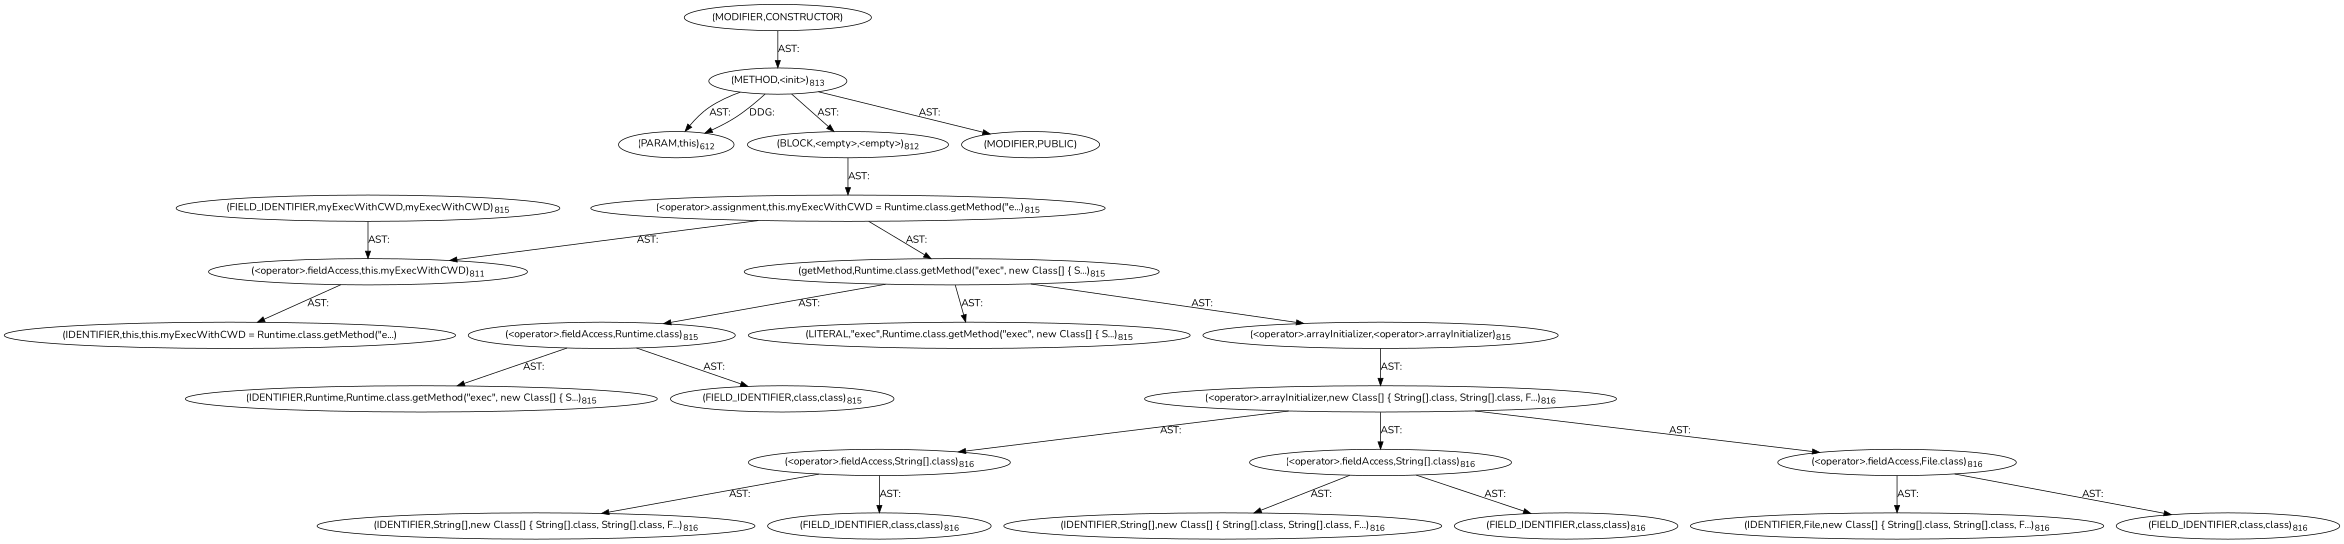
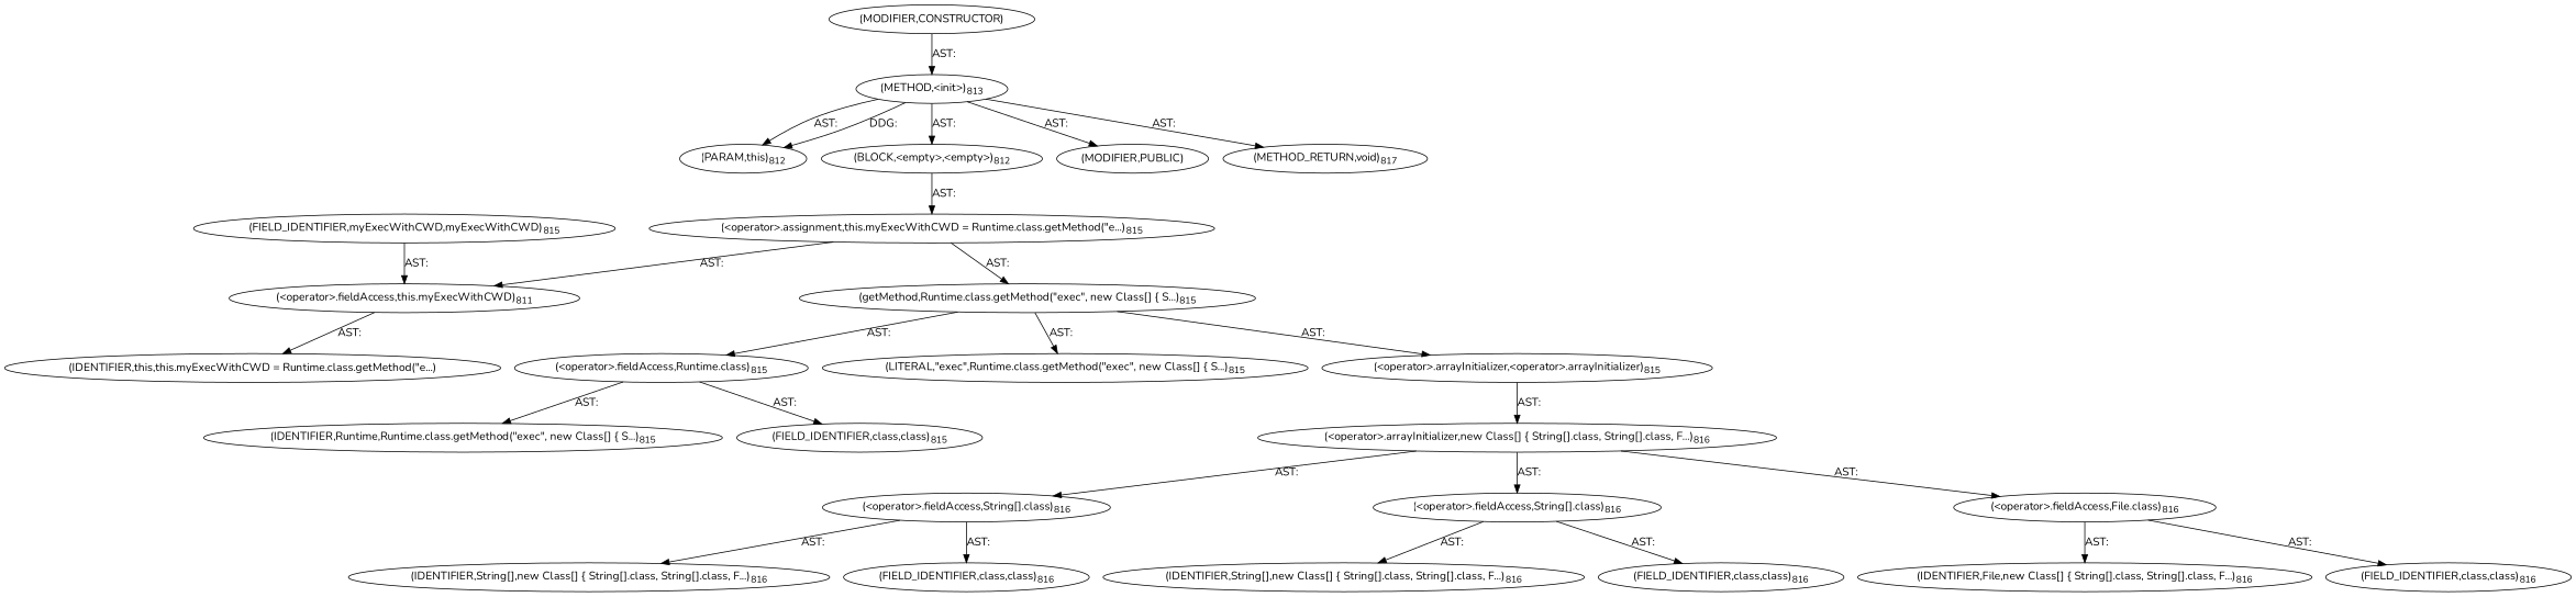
  digraph {
    fontname=Nunito
    node [fontname=Nunito]
    edge [fontname=Nunito]
    n1 [label=<(METHOD,&lt;init&gt;)<SUB>813</SUB>>]
-   n2 [label=<(PARAM,this)<SUB>612</SUB>>]
+   n2 [label=<(PARAM,this)<SUB>812</SUB>>]
    n3 [label=<(BLOCK,&lt;empty&gt;,&lt;empty&gt;)<SUB>812</SUB>>]
    n4 [label=<(MODIFIER,PUBLIC)>]
+   n5 [label=<(METHOD_RETURN,void)<SUB>817</SUB>>]
    n6 [label=<(&lt;operator&gt;.assignment,this.myExecWithCWD = Runtime.class.getMethod(&quot;e...)<SUB>815</SUB>>]
    n7 [label=<(MODIFIER,CONSTRUCTOR)>]
    n8 [label=<(&lt;operator&gt;.fieldAccess,this.myExecWithCWD)<SUB>811</SUB>>]
    n9 [label=<(getMethod,Runtime.class.getMethod(&quot;exec&quot;, new Class[] { S...)<SUB>815</SUB>>]
    n10 [label=<(IDENTIFIER,this,this.myExecWithCWD = Runtime.class.getMethod(&quot;e...)>]
    n11 [label=<(&lt;operator&gt;.fieldAccess,Runtime.class)<SUB>815</SUB>>]
    n12 [label=<(LITERAL,&quot;exec&quot;,Runtime.class.getMethod(&quot;exec&quot;, new Class[] { S...)<SUB>815</SUB>>]
    n13 [label=<(&lt;operator&gt;.arrayInitializer,&lt;operator&gt;.arrayInitializer)<SUB>815</SUB>>]
    n14 [label=<(FIELD_IDENTIFIER,myExecWithCWD,myExecWithCWD)<SUB>815</SUB>>]
    n15 [label=<(IDENTIFIER,Runtime,Runtime.class.getMethod(&quot;exec&quot;, new Class[] { S...)<SUB>815</SUB>>]
    n16 [label=<(FIELD_IDENTIFIER,class,class)<SUB>815</SUB>>]
    n17 [label=<(&lt;operator&gt;.arrayInitializer,new Class[] { String[].class, String[].class, F...)<SUB>816</SUB>>]
    n18 [label=<(&lt;operator&gt;.fieldAccess,String[].class)<SUB>816</SUB>>]
    n19 [label=<(&lt;operator&gt;.fieldAccess,String[].class)<SUB>816</SUB>>]
    n20 [label=<(&lt;operator&gt;.fieldAccess,File.class)<SUB>816</SUB>>]
    n21 [label=<(IDENTIFIER,String[],new Class[] { String[].class, String[].class, F...)<SUB>816</SUB>>]
    n22 [label=<(FIELD_IDENTIFIER,class,class)<SUB>816</SUB>>]
    n23 [label=<(IDENTIFIER,String[],new Class[] { String[].class, String[].class, F...)<SUB>816</SUB>>]
    n24 [label=<(FIELD_IDENTIFIER,class,class)<SUB>816</SUB>>]
    n25 [label=<(IDENTIFIER,File,new Class[] { String[].class, String[].class, F...)<SUB>816</SUB>>]
    n26 [label=<(FIELD_IDENTIFIER,class,class)<SUB>816</SUB>>]
    n1 -> n2 [label="AST: "]
    n1 -> n2 [label="DDG: "]
    n1 -> n3 [label="AST: "]
    n1 -> n4 [label="AST: "]
+   n1 -> n5 [label="AST: "]
    n3 -> n6 [label="AST: "]
    n6 -> n8 [label="AST: "]
    n6 -> n9 [label="AST: "]
    n7 -> n1 [label="AST: "]
    n8 -> n10 [label="AST: "]
    n9 -> n11 [label="AST: "]
    n9 -> n12 [label="AST: "]
    n9 -> n13 [label="AST: "]
    n11 -> n15 [label="AST: "]
    n11 -> n16 [label="AST: "]
    n13 -> n17 [label="AST: "]
    n14 -> n8 [label="AST: "]
    n17 -> n18 [label="AST: "]
    n17 -> n19 [label="AST: "]
    n17 -> n20 [label="AST: "]
    n18 -> n21 [label="AST: "]
    n18 -> n22 [label="AST: "]
    n19 -> n23 [label="AST: "]
    n19 -> n24 [label="AST: "]
    n20 -> n25 [label="AST: "]
    n20 -> n26 [label="AST: "]
  }
